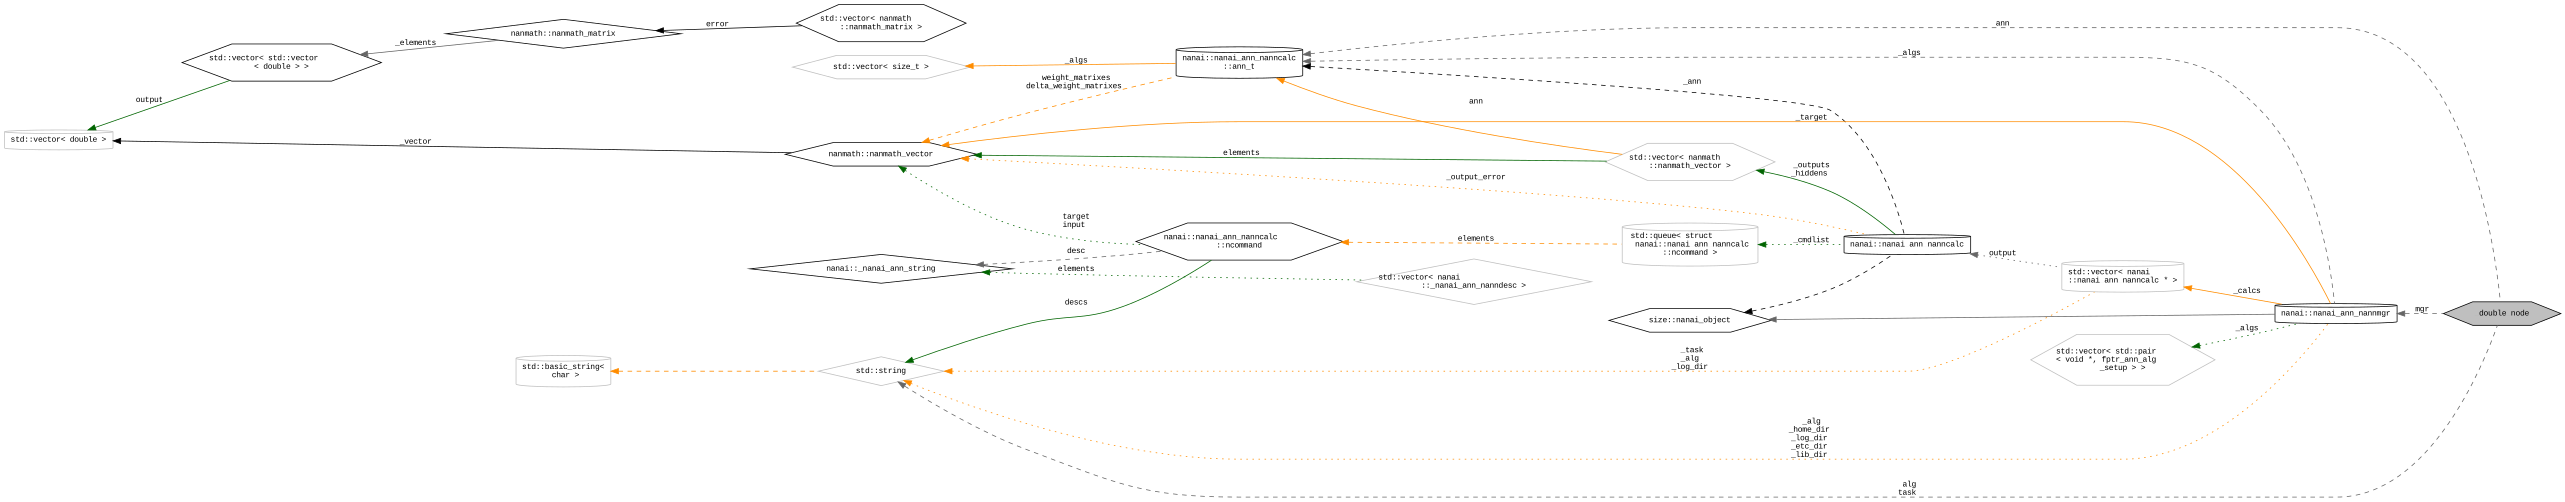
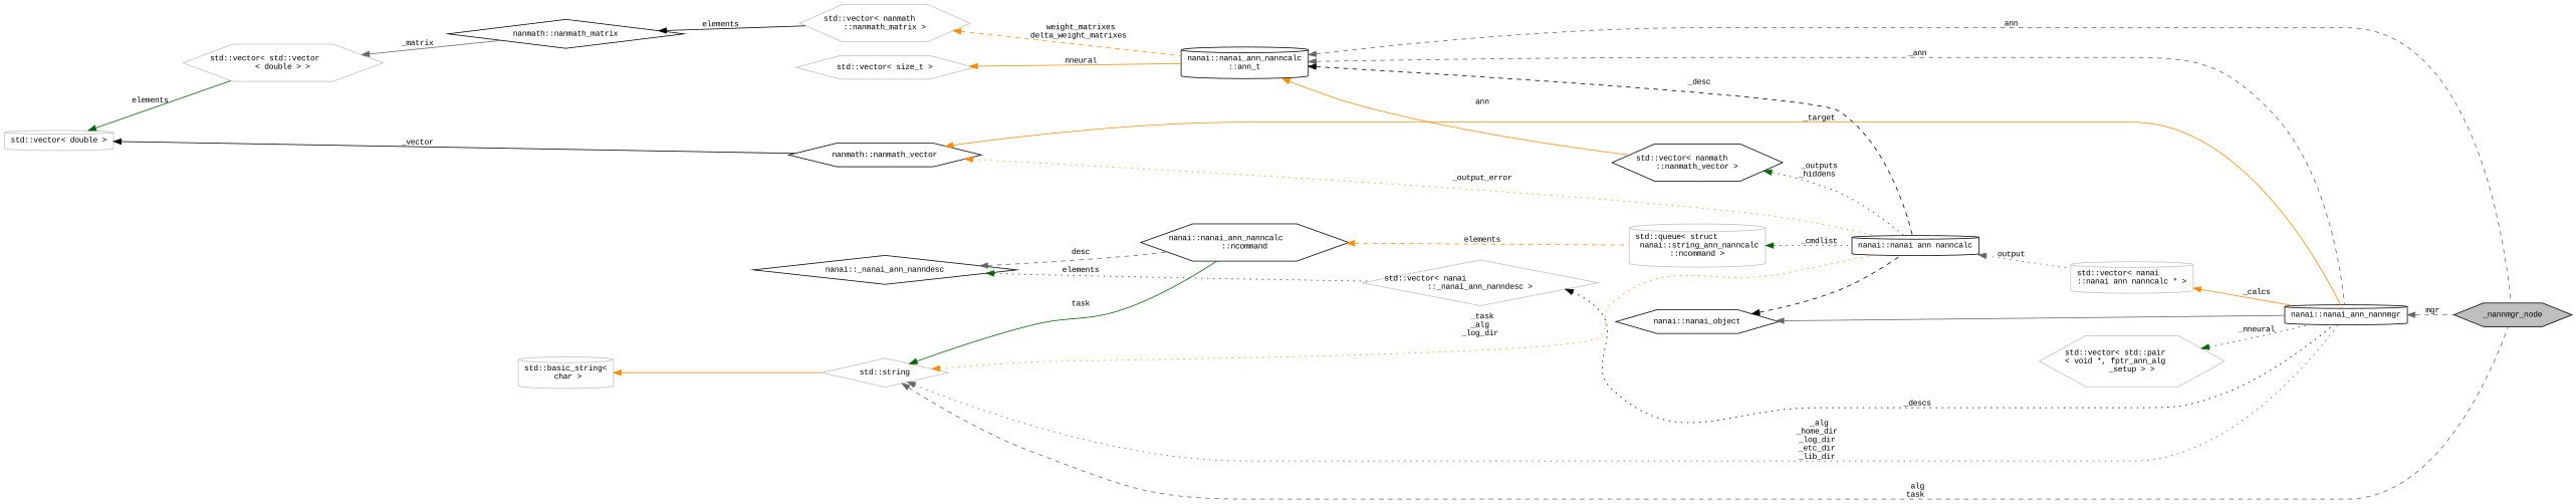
  digraph {
    fontname="Liberation Mono"
    rankdir=LR
    node [color=grey75 fillcolor=white fontname="Liberation Mono" fontsize=10 shape=hexagon style=filled]
    edge [color=darkorange dir=back fontname="Liberation Mono" fontsize=10 labelfontname=Helvetica labelfontsize=10 style=solid]
-   n1 [color=black fillcolor=grey75 fontcolor=black height=0.2 label=_double_node width=0.4]
+   n1 [color=black fillcolor=grey75 fontcolor=black height=0.2 label=_nannmgr_node width=0.4]
    n2 [color=black height=0.2 label="nanai::nanai_ann_nannmgr" shape=cylinder width=0.4]
-   n3 [color=black height=0.2 label="size::nanai_object" width=0.4]
+   n3 [color=black height=0.2 label="nanai::nanai_object" width=0.4]
    n4 [color=black height=0.2 label="nanai::nanai_ann_nanncalc" shape=cylinder width=0.4]
    n5 [height=0.2 label="std::vector\< nanai\l::nanai_ann_nanncalc * \>" shape=cylinder width=0.4]
    n6 [color=black height=0.2 label="nanai::nanai_ann_nanncalc\l::ann_t" shape=cylinder width=0.4]
-   n7 [height=0.2 label="std::vector\< nanmath\l::nanmath_vector \>" width=0.4]
+   n7 [color=black height=0.2 label="std::vector\< nanmath\l::nanmath_vector \>" width=0.4]
    n8 [color=black height=0.2 label="nanai::nanai_ann_nanncalc\l::ncommand" width=0.4]
-   n9 [height=0.2 label="std::queue\< struct\l nanai::nanai_ann_nanncalc\l::ncommand \>" shape=cylinder width=0.4]
+   n9 [height=0.2 label="std::queue\< struct\l nanai::string_ann_nanncalc\l::ncommand \>" shape=cylinder width=0.4]
    n10 [height=0.2 label="std::vector\< size_t \>" width=0.4]
-   n11 [color=black height=0.2 label="std::vector\< nanmath\l::nanmath_matrix \>" width=0.4]
+   n11 [height=0.2 label="std::vector\< nanmath\l::nanmath_matrix \>" width=0.4]
    n12 [color=black height=0.2 label="nanmath::nanmath_matrix" shape=diamond width=0.4]
-   n13 [color=black height=0.2 label="std::vector\< std::vector\l\< double \> \>" width=0.4]
+   n13 [height=0.2 label="std::vector\< std::vector\l\< double \> \>" width=0.4]
    n14 [height=0.2 label="std::vector\< double \>" shape=cylinder width=0.4]
    n15 [color=black height=0.2 label="nanmath::nanmath_vector" width=0.4]
    n16 [height=0.2 label="std::string" shape=diamond width=0.4]
    n17 [height=0.2 label="std::basic_string\<\l char \>" shape=cylinder width=0.4]
    n18 [height=0.2 label="std::vector\< nanai\l::_nanai_ann_nanndesc \>" shape=diamond width=0.4]
-   n19 [color=black height=0.2 label="nanai::_nanai_ann_string" shape=diamond width=0.4]
+   n19 [color=black height=0.2 label="nanai::_nanai_ann_nanndesc" shape=diamond width=0.4]
    n20 [height=0.2 label="std::vector\< std::pair\l\< void *, fptr_ann_alg\l_setup \> \>" width=0.4]
    n2 -> n1 [color=gray40 label=" mgr" style=dashed]
    n3 -> n2 [color=gray40]
    n3 -> n4 [color=black style=dashed]
    n4 -> n5 [color=gray40 label=" output" style=dotted]
    n5 -> n2 [label=" _calcs"]
    n6 -> n1 [color=gray40 label=" ann" style=dashed]
-   n6 -> n2 [color=gray40 label=" _algs" style=dashed]
-   n6 -> n4 [color=black label=" _ann" style=dashed]
+   n6 -> n2 [color=gray40 label=" _ann" style=dashed]
+   n6 -> n4 [color=black label=" _desc" style=dashed]
    n6 -> n7 [label=" ann"]
-   n7 -> n4 [color=darkgreen label=" _outputs\n_hiddens"]
+   n7 -> n4 [color=darkgreen label=" _outputs\n_hiddens" style=dotted]
    n8 -> n9 [label=" elements" style=dashed]
    n9 -> n4 [color=darkgreen label=" _cmdlist" style=dotted]
-   n10 -> n6 [label=" _algs"]
-   n15 -> n6 [label=" weight_matrixes\ndelta_weight_matrixes" style=dashed]
-   n12 -> n11 [color=black label=" error"]
-   n13 -> n12 [color=gray40 label=" _elements"]
-   n14 -> n13 [color=darkgreen label=" output"]
+   n10 -> n6 [label=" nneural"]
+   n11 -> n6 [label=" weight_matrixes\ndelta_weight_matrixes" style=dashed]
+   n12 -> n11 [color=black label=" elements"]
+   n13 -> n12 [color=gray40 label=" _matrix"]
+   n14 -> n13 [color=darkgreen label=" elements"]
    n14 -> n15 [color=black label=" _vector"]
    n15 -> n2 [label=" _target"]
    n15 -> n4 [label=" _output_error" style=dotted]
-   n15 -> n7 [color=darkgreen label=" elements"]
-   n15 -> n8 [color=darkgreen label=" target\ninput" style=dotted]
    n16 -> n1 [color=gray40 label=" alg\ntask" style=dashed]
-   n16 -> n2 [label=" _alg\n_home_dir\n_log_dir\n_etc_dir\n_lib_dir" style=dotted]
-   n16 -> n5 [label=" _task\n_alg\n_log_dir" style=dotted]
-   n16 -> n8 [color=darkgreen label=" descs"]
-   n17 -> n16 [style=dashed]
+   n16 -> n2 [color=gray40 label=" _alg\n_home_dir\n_log_dir\n_etc_dir\n_lib_dir" style=dotted]
+   n16 -> n4 [label=" _task\n_alg\n_log_dir" style=dotted]
+   n16 -> n8 [color=darkgreen label=" task"]
+   n17 -> n16
+   n18 -> n2 [color=black label=" _descs" style=dotted]
    n19 -> n8 [color=gray40 label=" desc" style=dashed]
    n19 -> n18 [color=darkgreen label=" elements" style=dotted]
-   n20 -> n2 [color=darkgreen label=" _algs" style=dotted]
+   n20 -> n2 [color=darkgreen label=" _nneural" style=dotted]
  }
